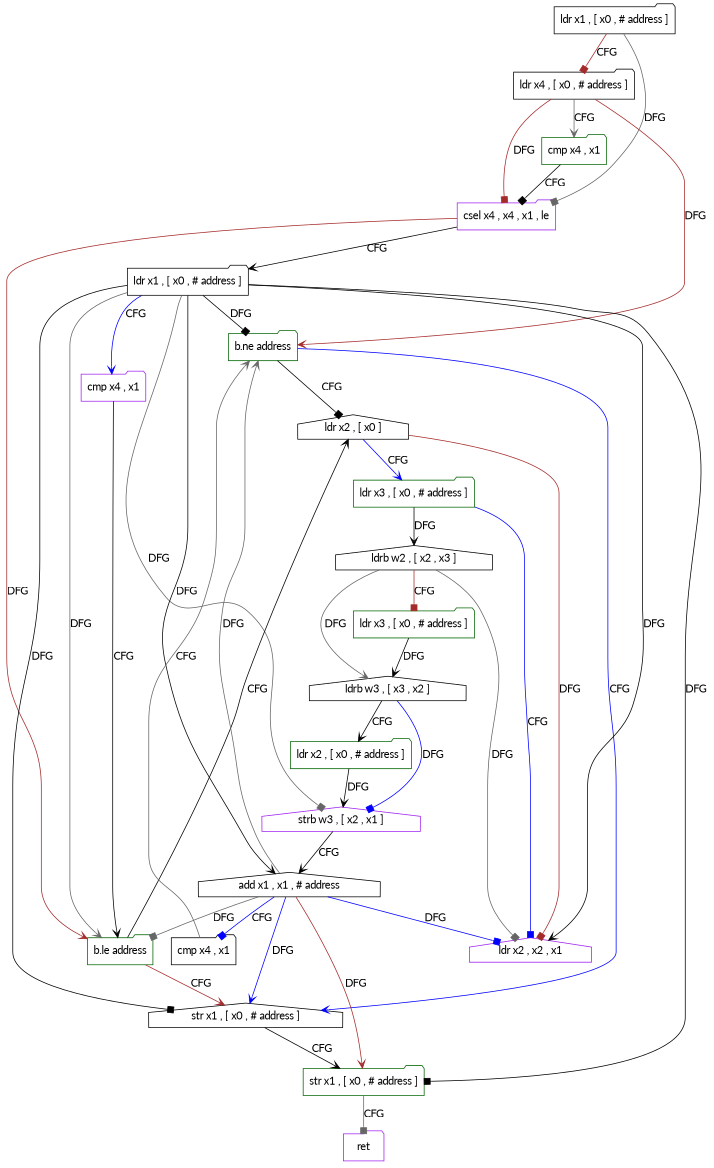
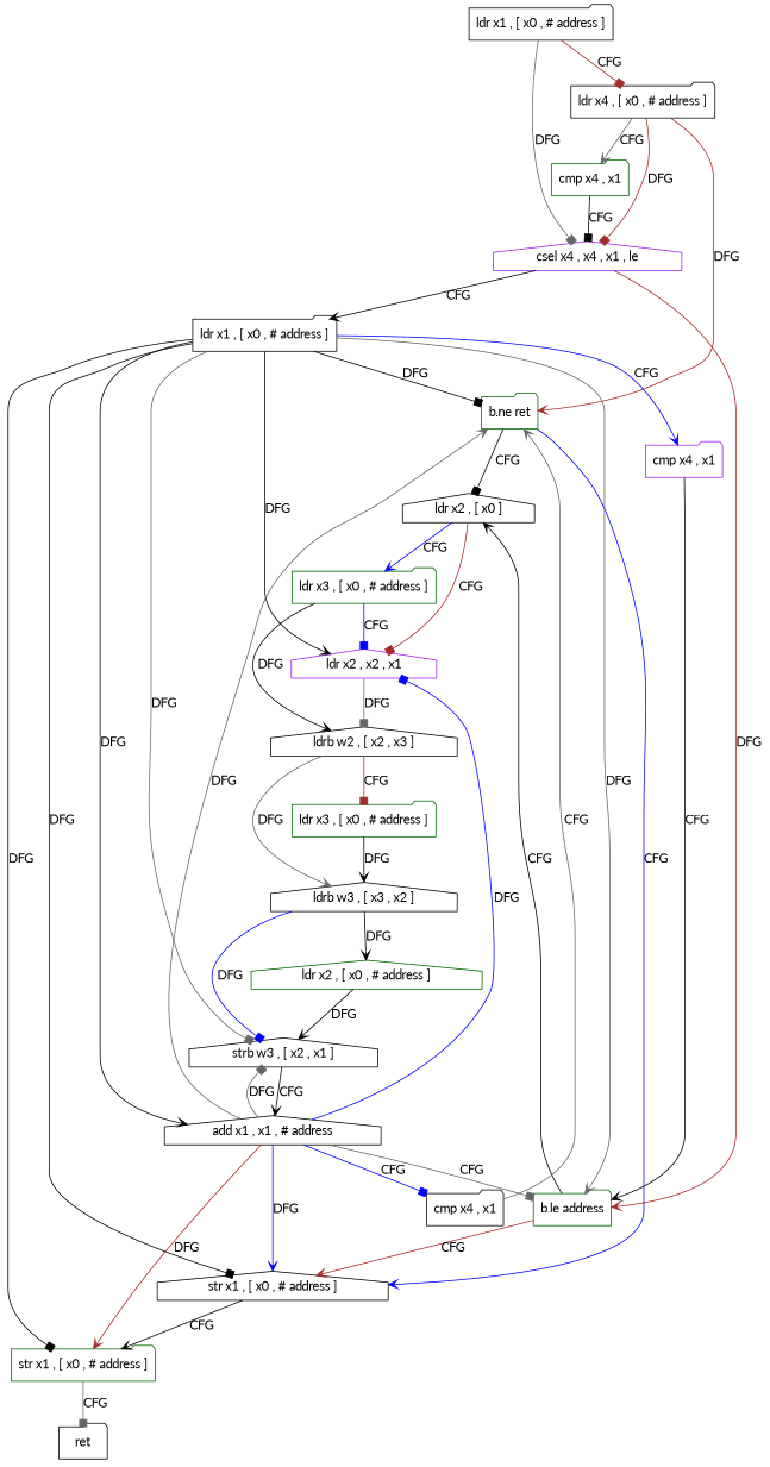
  digraph {
    fontname=Lato
    node [color=black fontname=Lato shape=folder]
    edge [arrowhead=vee color=black fontname=Lato]
    n1 [label="ldr x1 , [ x0 , # address ]"]
    n2 [label="ldr x4 , [ x0 , # address ]"]
-   n3 [color=purple label="csel x4 , x4 , x1 , le"]
+   n3 [color=purple label="csel x4 , x4 , x1 , le" shape=house]
    n4 [color=darkgreen label="cmp x4 , x1"]
-   n5 [color=darkgreen label="b.ne address"]
+   n5 [color=darkgreen label="b.ne ret"]
    n6 [label="ldr x1 , [ x0 , # address ]"]
    n7 [color=darkgreen label="b.le address"]
    n8 [color=purple label="cmp x4 , x1"]
    n9 [label="str x1 , [ x0 , # address ]" shape=house]
    n10 [color=darkgreen label="str x1 , [ x0 , # address ]"]
    n11 [color=purple label="ldr x2 , x2 , x1" shape=house]
-   n12 [color=purple label="strb w3 , [ x2 , x1 ]" shape=house]
+   n12 [label="strb w3 , [ x2 , x1 ]" shape=house]
    n13 [label="add x1 , x1 , # address" shape=house]
    n14 [label="ldr x2 , [ x0 ]" shape=house]
-   n15 [color=purple label=ret]
+   n15 [label=ret]
    n16 [label="ldrb w2 , [ x2 , x3 ]" shape=house]
    n17 [label="cmp x4 , x1"]
    n18 [color=darkgreen label="ldr x3 , [ x0 , # address ]"]
    n19 [color=darkgreen label="ldr x3 , [ x0 , # address ]"]
    n20 [label="ldrb w3 , [ x3 , x2 ]" shape=house]
-   n21 [color=darkgreen label="ldr x2 , [ x0 , # address ]"]
+   n21 [color=darkgreen label="ldr x2 , [ x0 , # address ]" shape=house]
    n1 -> n2 [arrowhead=box color=brown label=CFG]
    n1 -> n3 [arrowhead=box color=gray40 label=DFG]
    n2 -> n3 [arrowhead=box color=brown label=DFG]
    n2 -> n4 [color=gray40 label=CFG]
    n2 -> n5 [color=brown label=DFG]
    n3 -> n6 [label=CFG]
    n3 -> n7 [color=brown label=DFG]
    n4 -> n3 [arrowhead=box label=CFG]
    n5 -> n9 [color=blue label=CFG]
    n5 -> n14 [arrowhead=box label=CFG]
    n6 -> n5 [arrowhead=box label=DFG]
    n6 -> n7 [color=gray40 label=DFG]
    n6 -> n8 [color=blue label=CFG]
    n6 -> n9 [arrowhead=box label=DFG]
    n6 -> n10 [arrowhead=box label=DFG]
    n6 -> n11 [label=DFG]
    n6 -> n12 [arrowhead=box color=gray40 label=DFG]
    n6 -> n13 [label=DFG]
    n7 -> n9 [color=brown label=CFG]
    n7 -> n14 [label=CFG]
    n8 -> n7 [label=CFG]
    n9 -> n10 [label=CFG]
    n10 -> n15 [arrowhead=box color=gray40 label=CFG]
-   n16 -> n11 [arrowhead=box color=gray40 label=DFG]
+   n11 -> n16 [arrowhead=box color=gray40 label=DFG]
    n12 -> n13 [label=CFG]
    n13 -> n5 [color=gray40 label=DFG]
-   n13 -> n7 [arrowhead=box color=gray40 label=DFG]
+   n13 -> n7 [arrowhead=box color=gray40 label=CFG]
    n13 -> n9 [color=blue label=DFG]
    n13 -> n10 [color=brown label=DFG]
    n13 -> n11 [arrowhead=box color=blue label=DFG]
+   n13 -> n12 [arrowhead=box color=gray40 label=DFG]
    n13 -> n17 [arrowhead=box color=blue label=CFG]
-   n14 -> n11 [arrowhead=box color=brown label=DFG]
+   n14 -> n11 [arrowhead=box color=brown label=CFG]
    n14 -> n18 [color=blue label=CFG]
    n16 -> n19 [arrowhead=box color=brown label=CFG]
    n16 -> n20 [color=gray40 label=DFG]
    n17 -> n5 [color=gray40 label=CFG]
    n18 -> n11 [arrowhead=box color=blue label=CFG]
    n18 -> n16 [label=DFG]
    n19 -> n20 [label=DFG]
    n20 -> n12 [arrowhead=box color=blue label=DFG]
-   n20 -> n21 [label=CFG]
+   n20 -> n21 [label=DFG]
    n21 -> n12 [label=DFG]
  }
